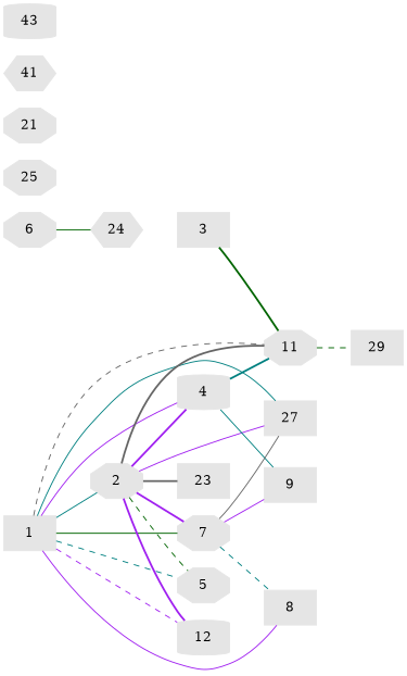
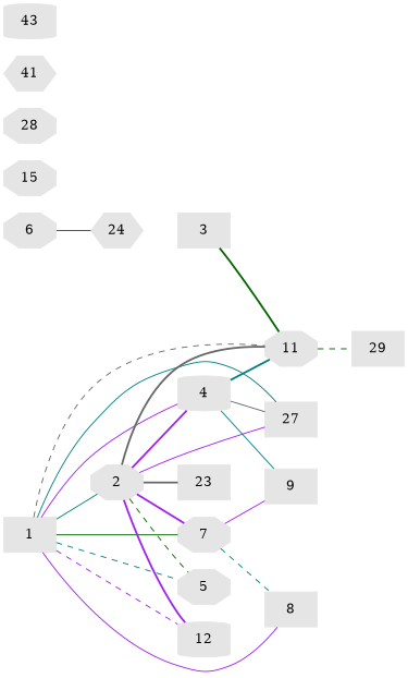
  graph {
    rankdir=LR
    node [color=gray90 shape=box style=filled]
    edge [color=purple style=solid]
    1 [super="+13+45+37"]
    2 [shape=octagon super="+17+38+33+10"]
    4 [shape=cylinder super="+34+42+21"]
    5 [shape=octagon super="+31+30"]
    7 [shape=octagon super="+19"]
    8 [super="+26+44"]
    11 [shape=octagon super="+14+39"]
    12 [shape=cylinder super="+22"]
    27 [super="+35"]
    23
    9
    29
    3
    6 [shape=octagon super="+32"]
    24 [shape=hexagon]
-   15 [shape=octagon label=25]
-   28 [shape=octagon label=21]
+   15 [shape=octagon]
+   28 [shape=octagon]
    41 [shape=hexagon]
    43 [shape=cylinder]
    1 -- 2 [color=teal]
    1 -- 4
    1 -- 5 [color=teal style=dashed weight=2]
    1 -- 7 [color=darkgreen]
    1 -- 8
    1 -- 11 [color=gray40 style=dashed]
    1 -- 12 [style=dashed]
    1 -- 27 [color=teal]
    2 -- 4 [style=bold weight=2]
    2 -- 5 [color=darkgreen style=dashed weight=2]
    2 -- 7 [style=bold]
    2 -- 11 [color=gray40 style=bold weight=2]
    2 -- 12 [style=bold]
    2 -- 27
    2 -- 23 [color=gray40 style=bold]
    4 -- 11 [color=teal style=bold]
    4 -- 9 [color=teal]
    7 -- 8 [color=teal style=dashed]
-   7 -- 27 [color=gray40]
+   4 -- 27 [color=gray40]
    7 -- 9
    11 -- 29 [color=darkgreen style=dashed]
    3 -- 11 [color=darkgreen style=bold]
    6 -- 24 [color=darkgreen]
  }
